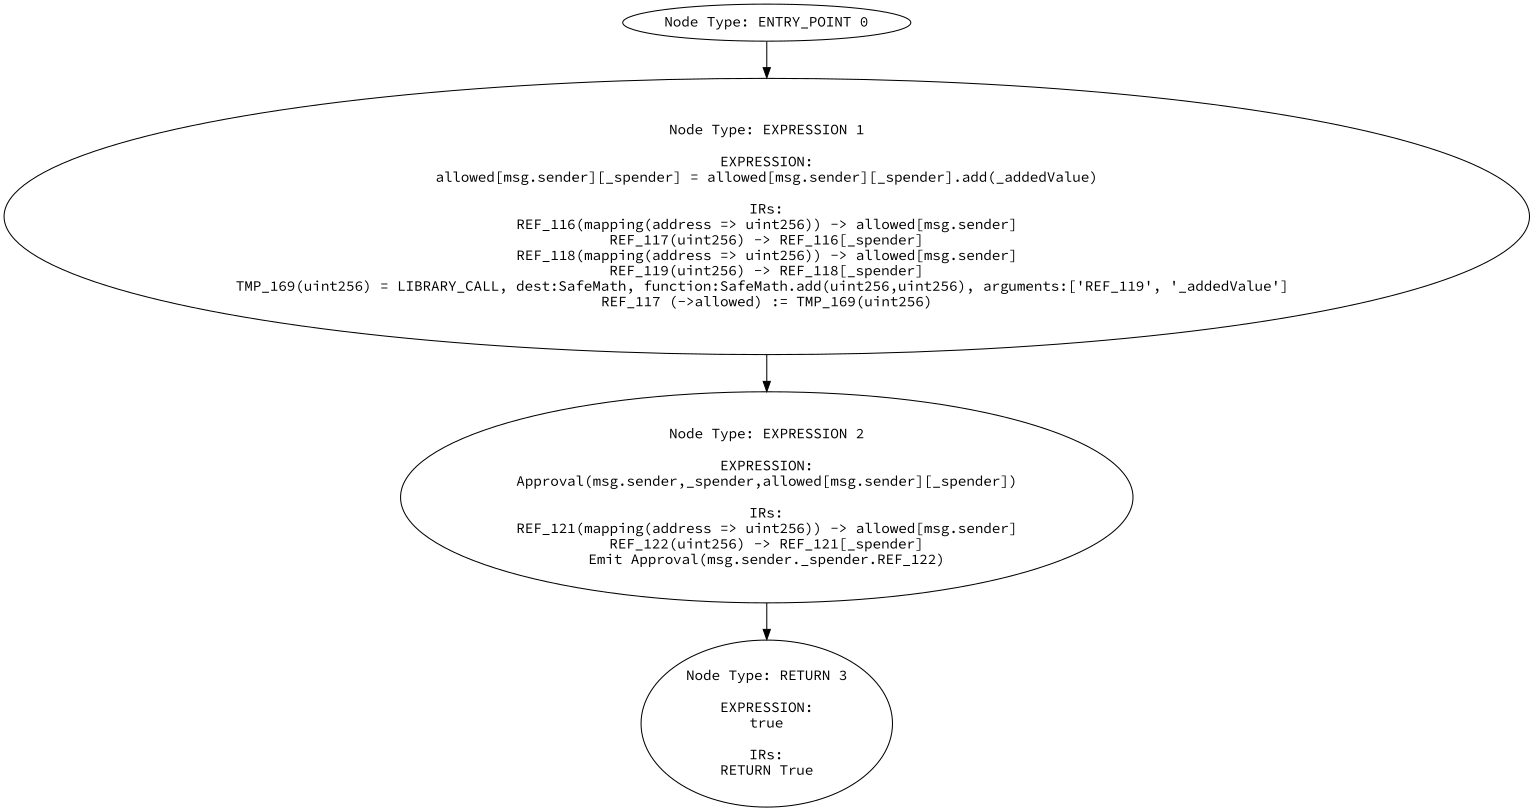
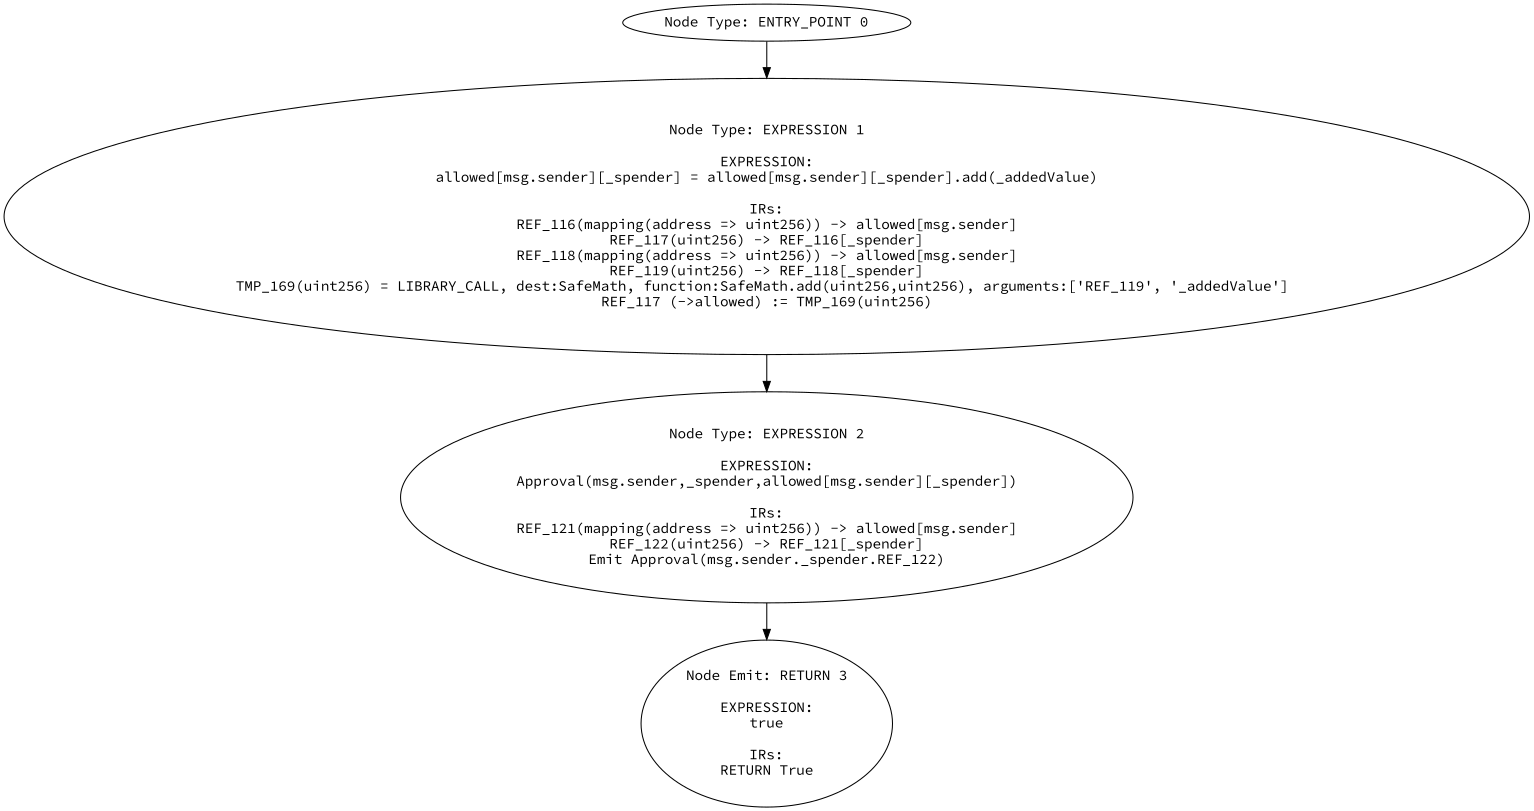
  digraph {
    fontname="Source Code Pro"
    node [fontname="Source Code Pro"]
    edge [fontname="Source Code Pro"]
    n1 [label="Node Type: ENTRY_POINT 0\n"]
    n2 [label="Node Type: EXPRESSION 1\n\nEXPRESSION:\nallowed[msg.sender][_spender] = allowed[msg.sender][_spender].add(_addedValue)\n\nIRs:\nREF_116(mapping(address => uint256)) -> allowed[msg.sender]\nREF_117(uint256) -> REF_116[_spender]\nREF_118(mapping(address => uint256)) -> allowed[msg.sender]\nREF_119(uint256) -> REF_118[_spender]\nTMP_169(uint256) = LIBRARY_CALL, dest:SafeMath, function:SafeMath.add(uint256,uint256), arguments:['REF_119', '_addedValue'] \nREF_117 (->allowed) := TMP_169(uint256)"]
    n3 [label="Node Type: EXPRESSION 2\n\nEXPRESSION:\nApproval(msg.sender,_spender,allowed[msg.sender][_spender])\n\nIRs:\nREF_121(mapping(address => uint256)) -> allowed[msg.sender]\nREF_122(uint256) -> REF_121[_spender]\nEmit Approval(msg.sender._spender.REF_122)"]
-   n4 [label="Node Type: RETURN 3\n\nEXPRESSION:\ntrue\n\nIRs:\nRETURN True"]
+   n4 [label="Node Emit: RETURN 3\n\nEXPRESSION:\ntrue\n\nIRs:\nRETURN True"]
    n1 -> n2
    n2 -> n3
    n3 -> n4
  }
